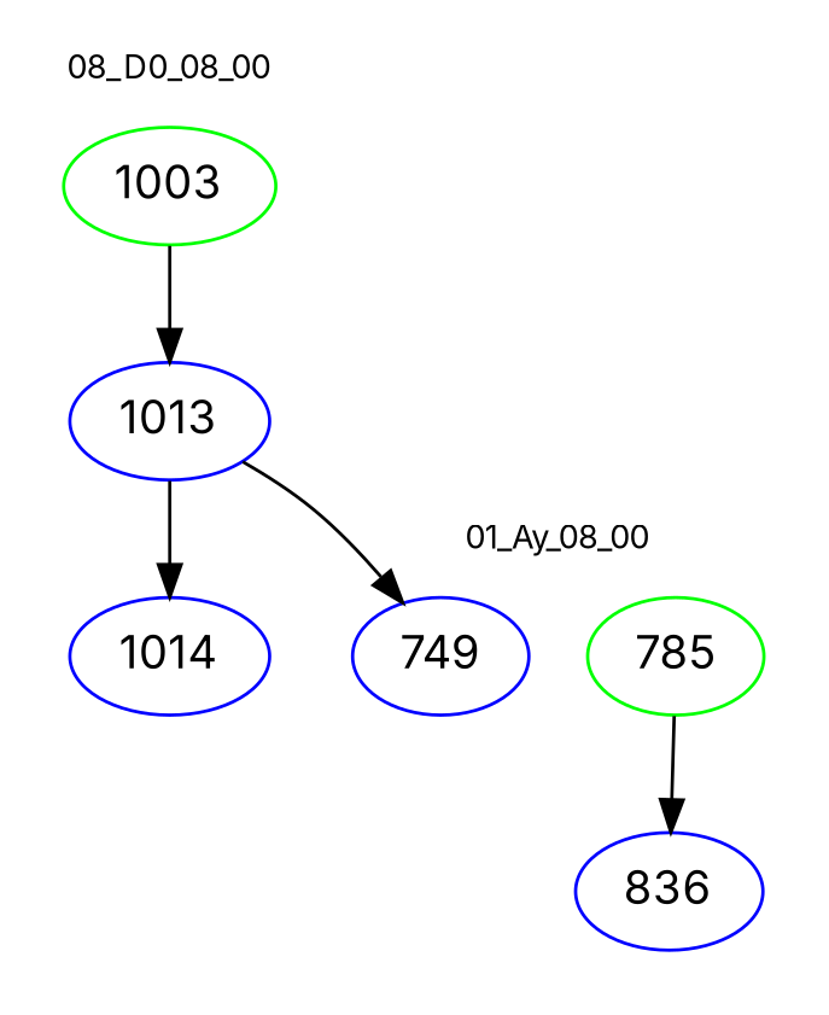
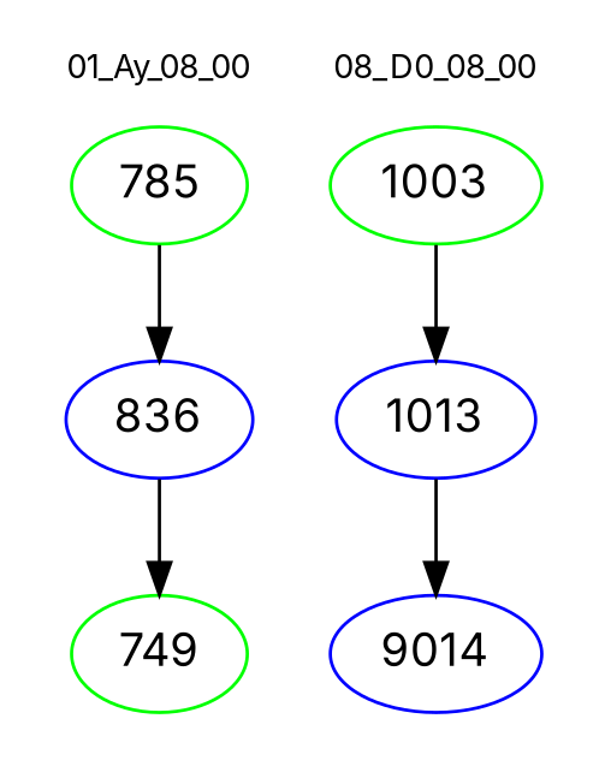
  digraph {
    fontname=Inter
    node [color=blue fontname=Inter]
    edge [color=black fontname=Inter]
    n1 [color=green label=785]
    n2 [label=836]
-   n3 [label=749]
+   n3 [color=green label=749]
    n4 [color=green label=1003]
    n5 [label=1013]
-   n6 [label=1014]
+   n6 [label=9014]
    subgraph cluster_1 {
      color=white
      fontsize=10
      label="01_Ay_08_00"
      n1
      n2
      n3
    }
    subgraph cluster_2 {
      color=white
      fontsize=10
      label="08_D0_08_00"
      n4
      n5
      n6
    }
    n1 -> n2
-   n5 -> n3
+   n2 -> n3
    n4 -> n5
    n5 -> n6
  }
